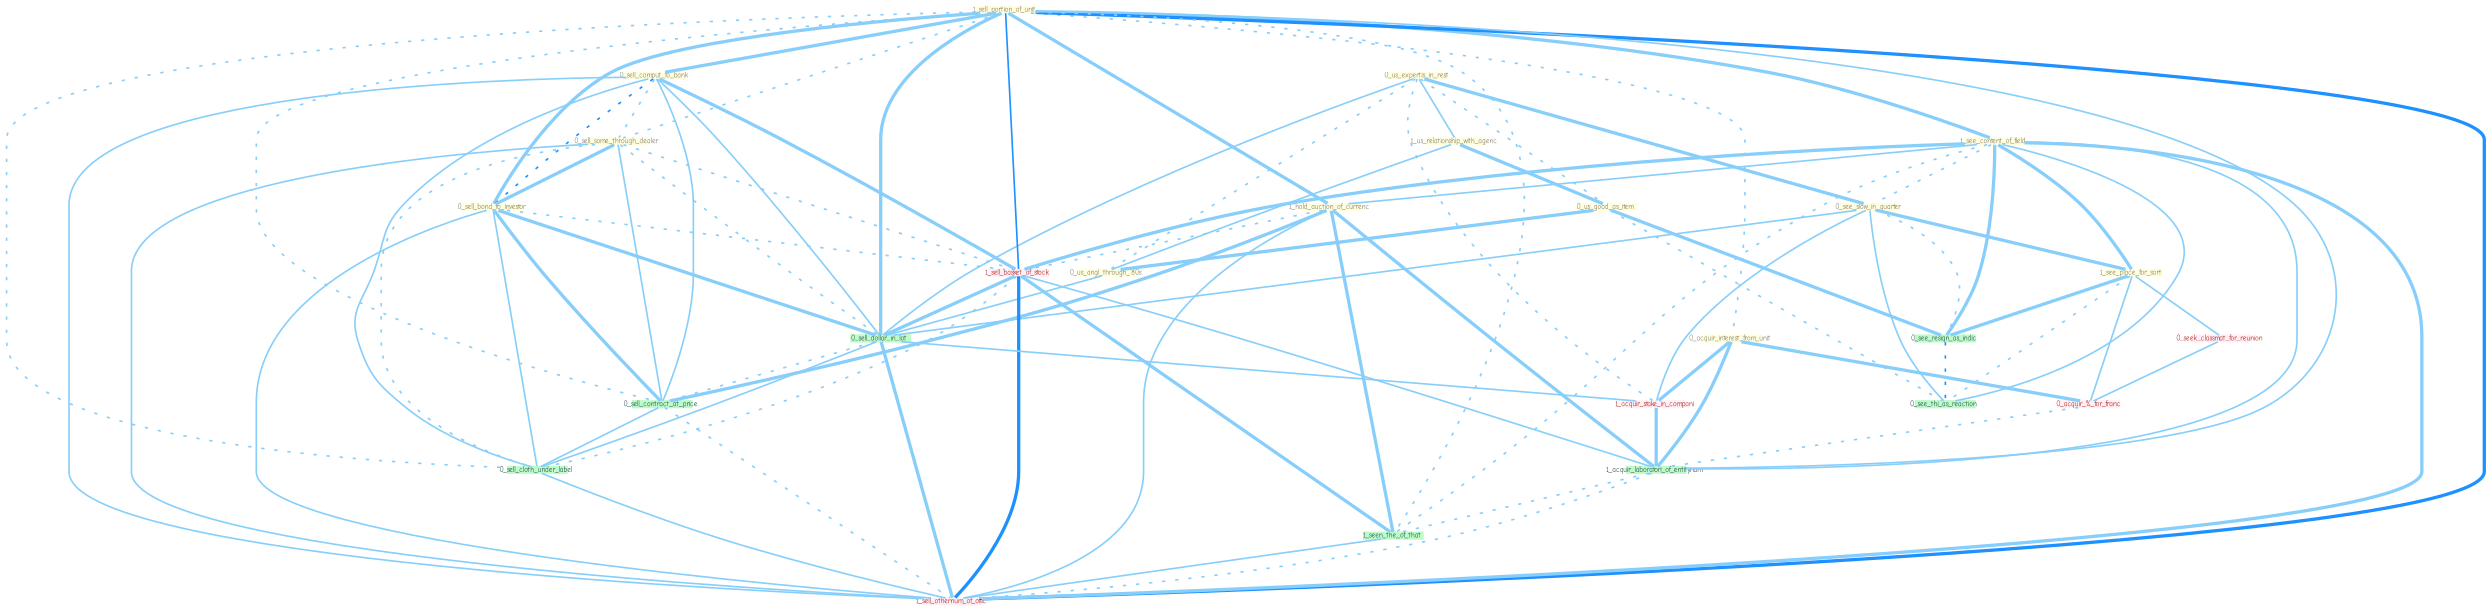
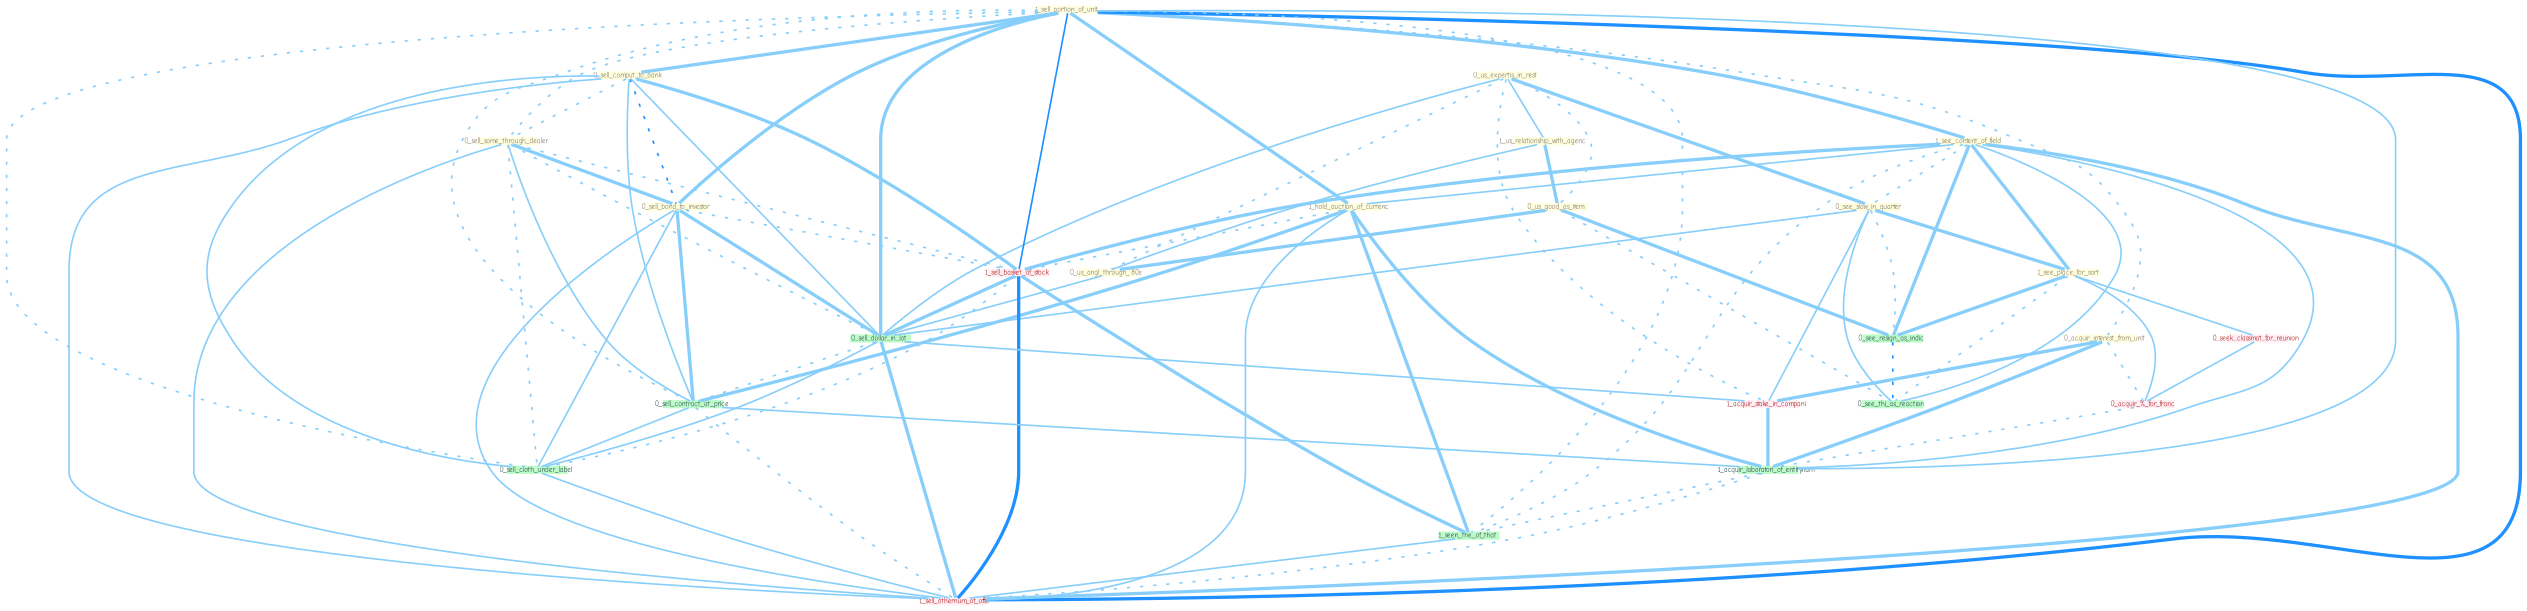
  graph {
    fontname="Comic Neue"
    node [color="#ffffe0" fixedsize=true fontcolor="#8b7d6b" fontname="Comic Neue" fontsize=4 shape=polygon style=filled]
    edge [color="#87cefa" fontname="Comic Neue" style=bold w=1]
    "0_us_expertis_in_rest " [height=.06 width=.5]
    "1_sell_portion_of_unit " [height=.06 width=.5]
    "1_us_relationship_with_agenc " [height=.06 width=.5]
    "1_see_content_of_field " [height=.06 width=.5]
    "0_see_slow_in_quarter " [height=.06 width=.5]
    "0_us_good_as_item " [height=.06 width=.5]
    "1_hold_auction_of_currenc " [height=.06 width=.5]
    "0_acquir_interest_from_unit " [height=.06 width=.5]
    "0_us_angl_through_'80s " [height=.06 width=.5]
    "0_sell_comput_to_bank " [height=.06 width=.5]
    "0_sell_some_through_dealer " [height=.06 width=.5]
    "1_see_place_for_sort " [height=.06 width=.5]
    "0_sell_bond_to_investor " [height=.06 width=.5]
    "0_seek_classmat_for_reunion " [color="#fff0f5" fontcolor="#b22222" height=.06 width=.5]
    "1_sell_basket_of_stock " [color="#fff0f5" fontcolor="#b22222" height=.06 width=.5]
    "1_acquir_stake_in_compani " [color="#fff0f5" fontcolor="#b22222" height=.06 width=.5]
    "0_acquir_%_for_franc " [color="#fff0f5" fontcolor="#b22222" height=.06 width=.5]
    "1_sell_othernum_of_offic " [color="#fff0f5" fontcolor="#b22222" height=.06 width=.5]
    "0_sell_dollar_in_lot " [color="#BDFCC9" fontcolor="#2f4f4f" height=.06 width=.5]
    "0_sell_contract_at_price " [color="#BDFCC9" fontcolor="#2f4f4f" height=.06 width=.5]
    "1_acquir_laboratori_of_entitynam " [color="#BDFCC9" fontcolor="#2f4f4f" height=.06 width=.5]
    "0_sell_cloth_under_label " [color="#BDFCC9" fontcolor="#2f4f4f" height=.06 width=.5]
    "1_seen_the_of_that " [color="#BDFCC9" fontcolor="#2f4f4f" height=.06 width=.5]
    "0_see_resign_as_indic " [color="#BDFCC9" fontcolor="#2f4f4f" height=.06 width=.5]
    "0_see_thi_as_reaction " [color="#BDFCC9" fontcolor="#2f4f4f" height=.06 width=.5]
    subgraph sub_1 {
      "0_us_expertis_in_rest "
      "1_sell_portion_of_unit "
      "1_us_relationship_with_agenc "
      "1_see_content_of_field "
      "0_see_slow_in_quarter "
      "0_us_good_as_item "
      "1_hold_auction_of_currenc "
      "0_acquir_interest_from_unit "
      "0_us_angl_through_'80s "
      "0_sell_comput_to_bank "
      "0_sell_some_through_dealer "
      "1_see_place_for_sort "
      "0_sell_bond_to_investor "
    }
    subgraph sub_2 {
      "0_seek_classmat_for_reunion "
      "1_sell_basket_of_stock "
      "1_acquir_stake_in_compani "
      "0_acquir_%_for_franc "
      "1_sell_othernum_of_offic "
    }
    "0_us_expertis_in_rest " -- "1_us_relationship_with_agenc " [style=solid]
    "0_us_expertis_in_rest " -- "0_see_slow_in_quarter "
    "0_us_expertis_in_rest " -- "0_us_good_as_item " [style=dotted]
    "0_us_expertis_in_rest " -- "0_us_angl_through_'80s " [style=dotted]
    "0_us_expertis_in_rest " -- "1_acquir_stake_in_compani " [style=dotted]
    "0_us_expertis_in_rest " -- "0_sell_dollar_in_lot " [style=solid]
    "1_sell_portion_of_unit " -- "1_see_content_of_field "
    "1_sell_portion_of_unit " -- "1_hold_auction_of_currenc "
    "1_sell_portion_of_unit " -- "0_acquir_interest_from_unit " [style=dotted]
    "1_sell_portion_of_unit " -- "0_sell_comput_to_bank "
    "1_sell_portion_of_unit " -- "0_sell_some_through_dealer " [style=dotted]
    "1_sell_portion_of_unit " -- "0_sell_bond_to_investor "
    "1_sell_portion_of_unit " -- "1_sell_basket_of_stock " [color="#1e90ff" style=solid w=2]
    "1_sell_portion_of_unit " -- "1_sell_othernum_of_offic " [color="#1e90ff" w=2]
    "1_sell_portion_of_unit " -- "0_sell_dollar_in_lot "
    "1_sell_portion_of_unit " -- "0_sell_contract_at_price " [style=dotted]
    "1_sell_portion_of_unit " -- "1_acquir_laboratori_of_entitynam " [style=solid]
    "1_sell_portion_of_unit " -- "0_sell_cloth_under_label " [style=dotted]
    "1_sell_portion_of_unit " -- "1_seen_the_of_that " [style=dotted]
    "1_us_relationship_with_agenc " -- "0_us_good_as_item "
    "1_us_relationship_with_agenc " -- "0_us_angl_through_'80s " [style=solid]
    "1_see_content_of_field " -- "0_see_slow_in_quarter " [style=dotted]
    "1_see_content_of_field " -- "1_hold_auction_of_currenc " [style=solid]
    "1_see_content_of_field " -- "1_see_place_for_sort "
    "1_see_content_of_field " -- "1_sell_basket_of_stock "
    "1_see_content_of_field " -- "1_sell_othernum_of_offic "
    "1_see_content_of_field " -- "1_acquir_laboratori_of_entitynam " [style=solid]
    "1_see_content_of_field " -- "1_seen_the_of_that " [style=dotted]
    "1_see_content_of_field " -- "0_see_resign_as_indic "
    "1_see_content_of_field " -- "0_see_thi_as_reaction " [style=solid]
    "0_see_slow_in_quarter " -- "1_see_place_for_sort "
    "0_see_slow_in_quarter " -- "1_acquir_stake_in_compani " [style=solid]
    "0_see_slow_in_quarter " -- "0_sell_dollar_in_lot " [style=solid]
    "0_see_slow_in_quarter " -- "0_see_resign_as_indic " [style=dotted]
    "0_see_slow_in_quarter " -- "0_see_thi_as_reaction " [style=solid]
    "0_us_good_as_item " -- "0_us_angl_through_'80s "
    "0_us_good_as_item " -- "0_see_resign_as_indic "
    "0_us_good_as_item " -- "0_see_thi_as_reaction " [style=dotted]
    "1_hold_auction_of_currenc " -- "1_sell_basket_of_stock " [style=dotted]
    "1_hold_auction_of_currenc " -- "1_sell_othernum_of_offic " [style=solid]
    "1_hold_auction_of_currenc " -- "0_sell_contract_at_price "
    "1_hold_auction_of_currenc " -- "1_acquir_laboratori_of_entitynam "
    "1_hold_auction_of_currenc " -- "1_seen_the_of_that "
    "0_acquir_interest_from_unit " -- "1_acquir_stake_in_compani "
-   "0_acquir_interest_from_unit " -- "0_acquir_%_for_franc "
+   "0_acquir_interest_from_unit " -- "0_acquir_%_for_franc " [style=dotted]
    "0_acquir_interest_from_unit " -- "1_acquir_laboratori_of_entitynam "
    "0_us_angl_through_'80s " -- "0_sell_dollar_in_lot " [style=solid]
    "0_sell_comput_to_bank " -- "0_sell_some_through_dealer " [style=dotted]
    "0_sell_comput_to_bank " -- "0_sell_bond_to_investor " [color="#1e90ff" style=dotted w=2]
    "0_sell_comput_to_bank " -- "1_sell_basket_of_stock "
    "0_sell_comput_to_bank " -- "1_sell_othernum_of_offic " [style=solid]
    "0_sell_comput_to_bank " -- "0_sell_dollar_in_lot " [style=solid]
    "0_sell_comput_to_bank " -- "0_sell_contract_at_price " [style=solid]
    "0_sell_comput_to_bank " -- "0_sell_cloth_under_label " [style=solid]
    "0_sell_some_through_dealer " -- "0_sell_bond_to_investor "
    "0_sell_some_through_dealer " -- "1_sell_basket_of_stock " [style=dotted]
    "0_sell_some_through_dealer " -- "1_sell_othernum_of_offic " [style=solid]
    "0_sell_some_through_dealer " -- "0_sell_dollar_in_lot " [style=dotted]
    "0_sell_some_through_dealer " -- "0_sell_contract_at_price " [style=solid]
    "0_sell_some_through_dealer " -- "0_sell_cloth_under_label " [style=dotted]
    "1_see_place_for_sort " -- "0_seek_classmat_for_reunion " [style=solid]
    "1_see_place_for_sort " -- "0_acquir_%_for_franc " [style=solid]
    "1_see_place_for_sort " -- "0_see_resign_as_indic "
    "1_see_place_for_sort " -- "0_see_thi_as_reaction " [style=dotted]
    "0_sell_bond_to_investor " -- "1_sell_basket_of_stock " [style=dotted]
    "0_sell_bond_to_investor " -- "1_sell_othernum_of_offic " [style=solid]
    "0_sell_bond_to_investor " -- "0_sell_dollar_in_lot "
    "0_sell_bond_to_investor " -- "0_sell_contract_at_price "
    "0_sell_bond_to_investor " -- "0_sell_cloth_under_label " [style=solid]
    "0_seek_classmat_for_reunion " -- "0_acquir_%_for_franc " [style=solid]
    "1_sell_basket_of_stock " -- "1_sell_othernum_of_offic " [color="#1e90ff" w=2]
    "1_sell_basket_of_stock " -- "0_sell_dollar_in_lot "
-   "1_sell_basket_of_stock " -- "1_acquir_laboratori_of_entitynam " [style=solid]
+   "0_sell_contract_at_price " -- "1_acquir_laboratori_of_entitynam " [style=solid]
    "1_sell_basket_of_stock " -- "0_sell_cloth_under_label " [style=dotted]
    "1_sell_basket_of_stock " -- "1_seen_the_of_that "
    "1_acquir_stake_in_compani " -- "1_acquir_laboratori_of_entitynam "
    "0_acquir_%_for_franc " -- "1_acquir_laboratori_of_entitynam " [style=dotted]
    "0_sell_dollar_in_lot " -- "1_acquir_stake_in_compani " [style=solid]
    "0_sell_dollar_in_lot " -- "1_sell_othernum_of_offic "
    "0_sell_dollar_in_lot " -- "0_sell_contract_at_price " [style=dotted]
    "0_sell_dollar_in_lot " -- "0_sell_cloth_under_label " [style=solid]
    "0_sell_contract_at_price " -- "1_sell_othernum_of_offic " [style=dotted]
    "0_sell_contract_at_price " -- "0_sell_cloth_under_label " [style=solid]
    "1_acquir_laboratori_of_entitynam " -- "1_sell_othernum_of_offic " [style=dotted]
    "1_acquir_laboratori_of_entitynam " -- "1_seen_the_of_that " [style=dotted]
    "0_sell_cloth_under_label " -- "1_sell_othernum_of_offic " [style=solid]
    "1_seen_the_of_that " -- "1_sell_othernum_of_offic " [style=solid]
    "0_see_resign_as_indic " -- "0_see_thi_as_reaction " [color="#1e90ff" style=dotted w=2]
  }
